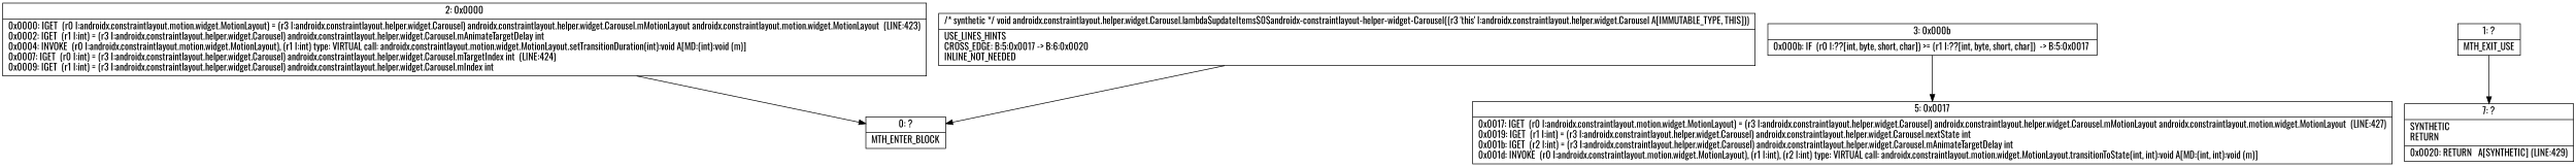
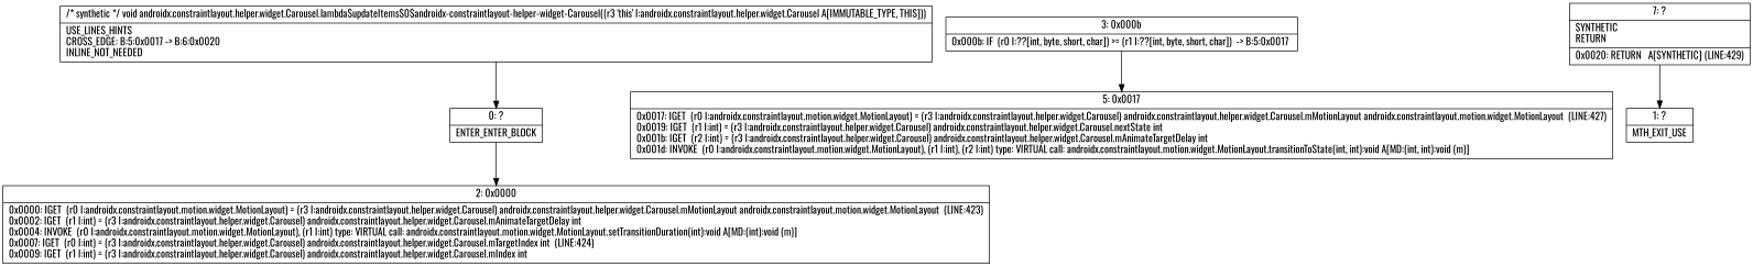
  digraph {
    fontname=Oswald
    node [fontname=Oswald shape=record]
    edge [fontname=Oswald]
-   n1 [label="{0\:\ ?|MTH_ENTER_BLOCK\l}"]
+   n1 [label="{0\:\ ?|ENTER_ENTER_BLOCK\l}"]
    n2 [label="{2\:\ 0x0000|0x0000: IGET  (r0 I:androidx.constraintlayout.motion.widget.MotionLayout) = (r3 I:androidx.constraintlayout.helper.widget.Carousel) androidx.constraintlayout.helper.widget.Carousel.mMotionLayout androidx.constraintlayout.motion.widget.MotionLayout  (LINE:423)\l0x0002: IGET  (r1 I:int) = (r3 I:androidx.constraintlayout.helper.widget.Carousel) androidx.constraintlayout.helper.widget.Carousel.mAnimateTargetDelay int \l0x0004: INVOKE  (r0 I:androidx.constraintlayout.motion.widget.MotionLayout), (r1 I:int) type: VIRTUAL call: androidx.constraintlayout.motion.widget.MotionLayout.setTransitionDuration(int):void A[MD:(int):void (m)]\l0x0007: IGET  (r0 I:int) = (r3 I:androidx.constraintlayout.helper.widget.Carousel) androidx.constraintlayout.helper.widget.Carousel.mTargetIndex int  (LINE:424)\l0x0009: IGET  (r1 I:int) = (r3 I:androidx.constraintlayout.helper.widget.Carousel) androidx.constraintlayout.helper.widget.Carousel.mIndex int \l}"]
    n3 [label="{3\:\ 0x000b|0x000b: IF  (r0 I:??[int, byte, short, char]) \>= (r1 I:??[int, byte, short, char])  \-\> B:5:0x0017 \l}"]
    n4 [label="{5\:\ 0x0017|0x0017: IGET  (r0 I:androidx.constraintlayout.motion.widget.MotionLayout) = (r3 I:androidx.constraintlayout.helper.widget.Carousel) androidx.constraintlayout.helper.widget.Carousel.mMotionLayout androidx.constraintlayout.motion.widget.MotionLayout  (LINE:427)\l0x0019: IGET  (r1 I:int) = (r3 I:androidx.constraintlayout.helper.widget.Carousel) androidx.constraintlayout.helper.widget.Carousel.nextState int \l0x001b: IGET  (r2 I:int) = (r3 I:androidx.constraintlayout.helper.widget.Carousel) androidx.constraintlayout.helper.widget.Carousel.mAnimateTargetDelay int \l0x001d: INVOKE  (r0 I:androidx.constraintlayout.motion.widget.MotionLayout), (r1 I:int), (r2 I:int) type: VIRTUAL call: androidx.constraintlayout.motion.widget.MotionLayout.transitionToState(int, int):void A[MD:(int, int):void (m)]\l}"]
    n5 [label="{7\:\ ?|SYNTHETIC\lRETURN\l|0x0020: RETURN   A[SYNTHETIC] (LINE:429)\l}"]
    n6 [label="{1\:\ ?|MTH_EXIT_USE\l}"]
    n7 [label="{\/* synthetic *\/ void androidx.constraintlayout.helper.widget.Carousel.lambda$updateItems$0$androidx\-constraintlayout\-helper\-widget\-Carousel((r3 'this' I:androidx.constraintlayout.helper.widget.Carousel A[IMMUTABLE_TYPE, THIS]))  | USE_LINES_HINTS\lCROSS_EDGE: B:5:0x0017 \-\> B:6:0x0020\lINLINE_NOT_NEEDED\l}"]
-   n2 -> n1
+   n1 -> n2
    n3 -> n4
-   n6 -> n5
+   n5 -> n6
    n7 -> n1
  }
